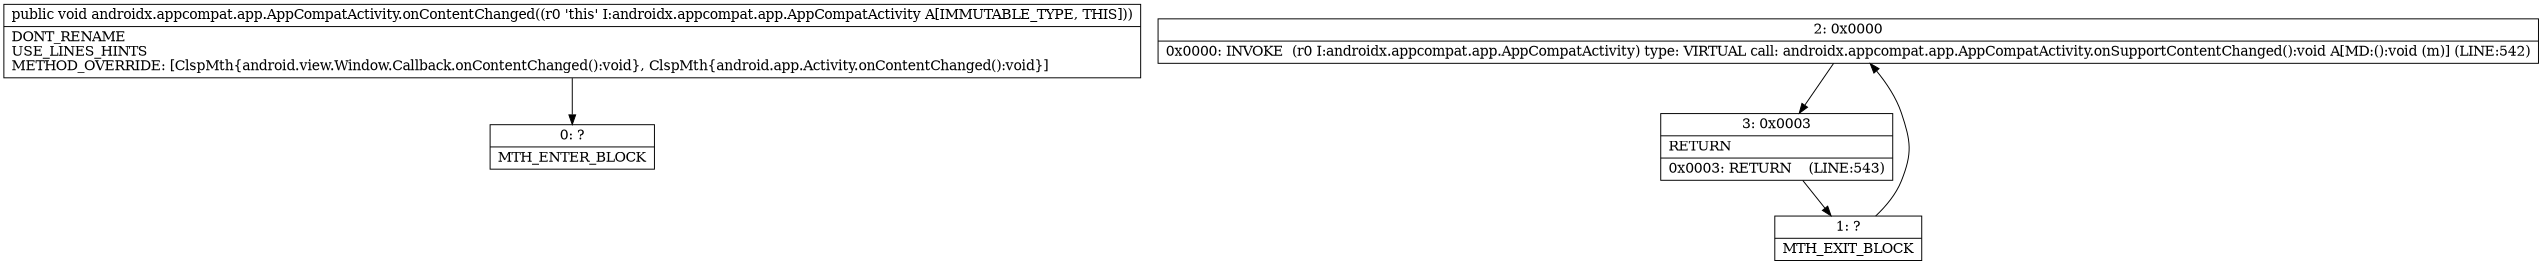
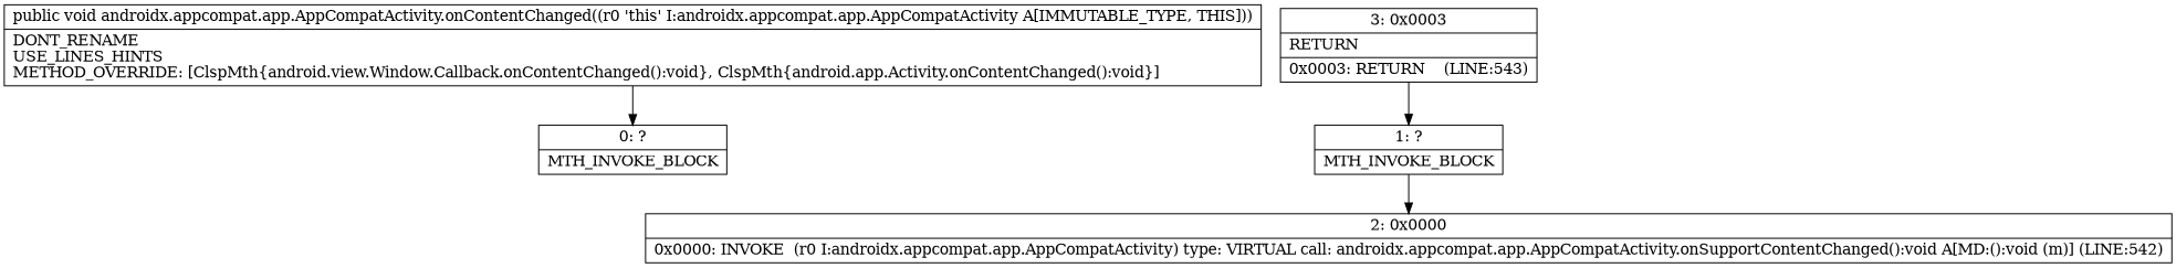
  digraph {
    node [shape=record]
-   n1 [label="{0\:\ ?|MTH_ENTER_BLOCK\l}"]
+   n1 [label="{0\:\ ?|MTH_INVOKE_BLOCK\l}"]
    n2 [label="{2\:\ 0x0000|0x0000: INVOKE  (r0 I:androidx.appcompat.app.AppCompatActivity) type: VIRTUAL call: androidx.appcompat.app.AppCompatActivity.onSupportContentChanged():void A[MD:():void (m)] (LINE:542)\l}"]
    n3 [label="{3\:\ 0x0003|RETURN\l|0x0003: RETURN    (LINE:543)\l}"]
-   n4 [label="{1\:\ ?|MTH_EXIT_BLOCK\l}"]
+   n4 [label="{1\:\ ?|MTH_INVOKE_BLOCK\l}"]
    n5 [label="{public void androidx.appcompat.app.AppCompatActivity.onContentChanged((r0 'this' I:androidx.appcompat.app.AppCompatActivity A[IMMUTABLE_TYPE, THIS]))  | DONT_RENAME\lUSE_LINES_HINTS\lMETHOD_OVERRIDE: [ClspMth\{android.view.Window.Callback.onContentChanged():void\}, ClspMth\{android.app.Activity.onContentChanged():void\}]\l}"]
-   n2 -> n3
    n3 -> n4
    n4 -> n2
    n5 -> n1
  }
